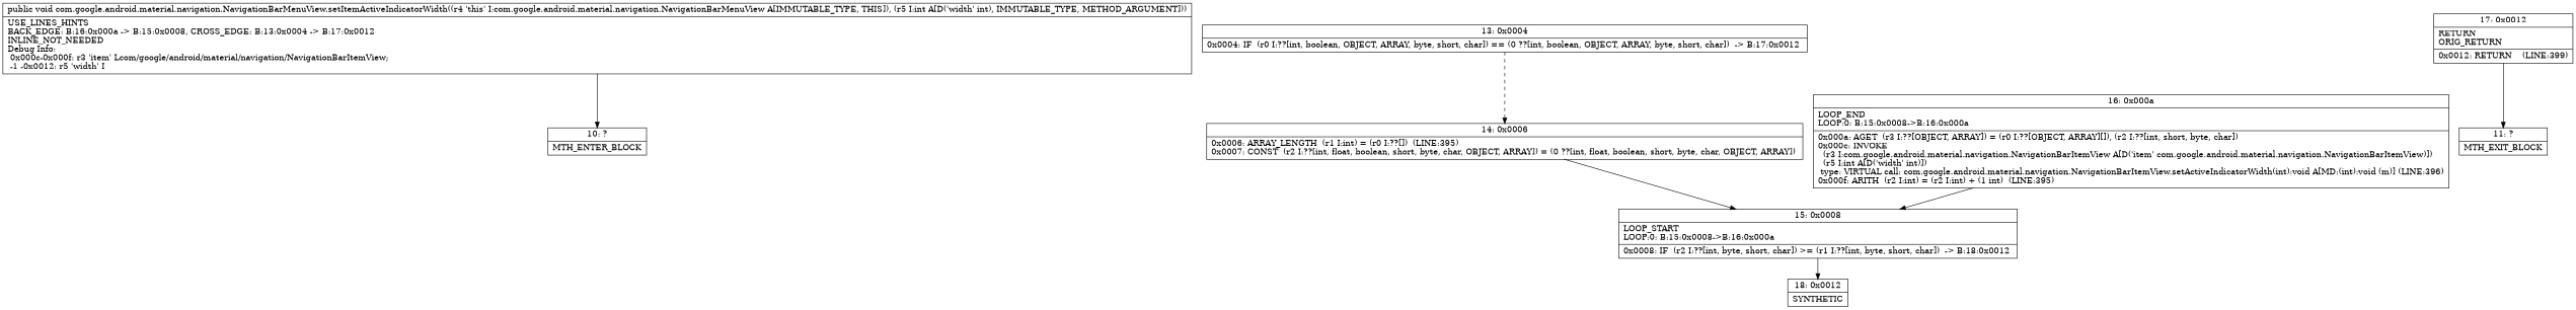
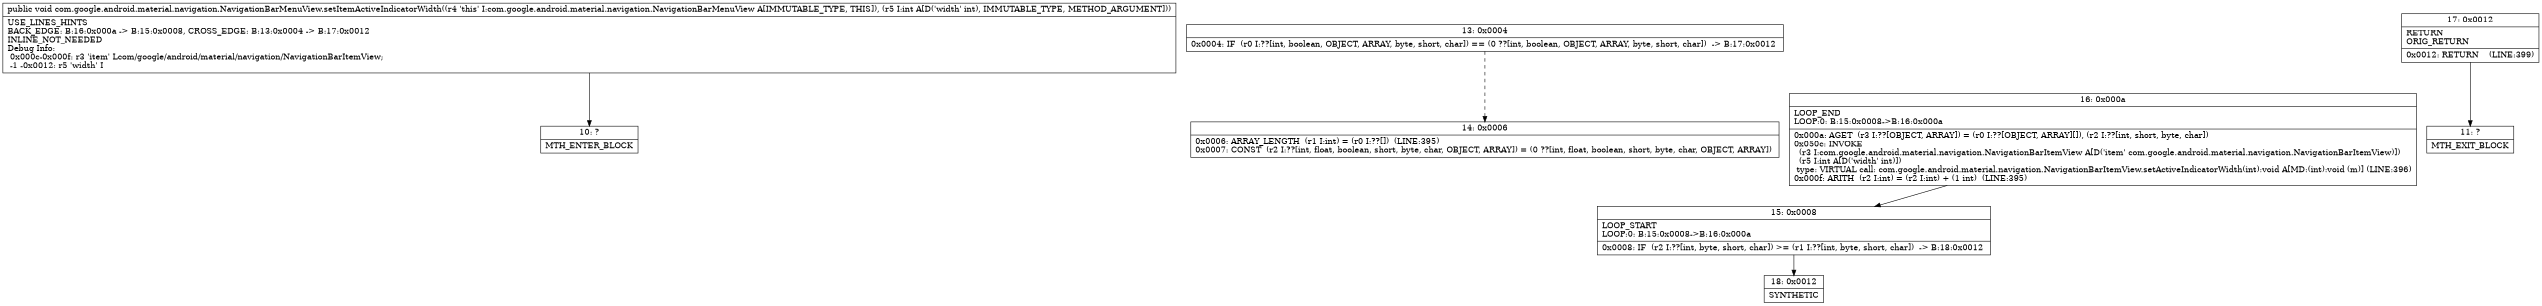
  digraph {
    node [shape=record]
    n1 [label="{10\:\ ?|MTH_ENTER_BLOCK\l}"]
    n2 [label="{13\:\ 0x0004|0x0004: IF  (r0 I:??[int, boolean, OBJECT, ARRAY, byte, short, char]) == (0 ??[int, boolean, OBJECT, ARRAY, byte, short, char])  \-\> B:17:0x0012 \l}"]
    n3 [label="{14\:\ 0x0006|0x0006: ARRAY_LENGTH  (r1 I:int) = (r0 I:??[])  (LINE:395)\l0x0007: CONST  (r2 I:??[int, float, boolean, short, byte, char, OBJECT, ARRAY]) = (0 ??[int, float, boolean, short, byte, char, OBJECT, ARRAY]) \l}"]
    n4 [label="{15\:\ 0x0008|LOOP_START\lLOOP:0: B:15:0x0008\-\>B:16:0x000a\l|0x0008: IF  (r2 I:??[int, byte, short, char]) \>= (r1 I:??[int, byte, short, char])  \-\> B:18:0x0012 \l}"]
    n5 [label="{17\:\ 0x0012|RETURN\lORIG_RETURN\l|0x0012: RETURN    (LINE:399)\l}"]
    n6 [label="{11\:\ ?|MTH_EXIT_BLOCK\l}"]
    n7 [label="{18\:\ 0x0012|SYNTHETIC\l}"]
-   n8 [label="{16\:\ 0x000a|LOOP_END\lLOOP:0: B:15:0x0008\-\>B:16:0x000a\l|0x000a: AGET  (r3 I:??[OBJECT, ARRAY]) = (r0 I:??[OBJECT, ARRAY][]), (r2 I:??[int, short, byte, char]) \l0x000c: INVOKE  \l  (r3 I:com.google.android.material.navigation.NavigationBarItemView A[D('item' com.google.android.material.navigation.NavigationBarItemView)])\l  (r5 I:int A[D('width' int)])\l type: VIRTUAL call: com.google.android.material.navigation.NavigationBarItemView.setActiveIndicatorWidth(int):void A[MD:(int):void (m)] (LINE:396)\l0x000f: ARITH  (r2 I:int) = (r2 I:int) + (1 int)  (LINE:395)\l}"]
+   n8 [label="{16\:\ 0x000a|LOOP_END\lLOOP:0: B:15:0x0008\-\>B:16:0x000a\l|0x000a: AGET  (r3 I:??[OBJECT, ARRAY]) = (r0 I:??[OBJECT, ARRAY][]), (r2 I:??[int, short, byte, char]) \l0x050c: INVOKE  \l  (r3 I:com.google.android.material.navigation.NavigationBarItemView A[D('item' com.google.android.material.navigation.NavigationBarItemView)])\l  (r5 I:int A[D('width' int)])\l type: VIRTUAL call: com.google.android.material.navigation.NavigationBarItemView.setActiveIndicatorWidth(int):void A[MD:(int):void (m)] (LINE:396)\l0x000f: ARITH  (r2 I:int) = (r2 I:int) + (1 int)  (LINE:395)\l}"]
    n9 [label="{public void com.google.android.material.navigation.NavigationBarMenuView.setItemActiveIndicatorWidth((r4 'this' I:com.google.android.material.navigation.NavigationBarMenuView A[IMMUTABLE_TYPE, THIS]), (r5 I:int A[D('width' int), IMMUTABLE_TYPE, METHOD_ARGUMENT]))  | USE_LINES_HINTS\lBACK_EDGE: B:16:0x000a \-\> B:15:0x0008, CROSS_EDGE: B:13:0x0004 \-\> B:17:0x0012\lINLINE_NOT_NEEDED\lDebug Info:\l  0x000c\-0x000f: r3 'item' Lcom\/google\/android\/material\/navigation\/NavigationBarItemView;\l  \-1 \-0x0012: r5 'width' I\l}"]
    n2 -> n3 [style=dashed]
-   n3 -> n4
    n4 -> n7
    n5 -> n6
    n8 -> n4
    n9 -> n1
  }
